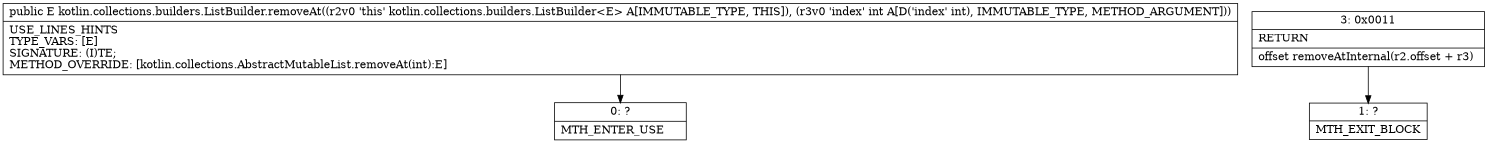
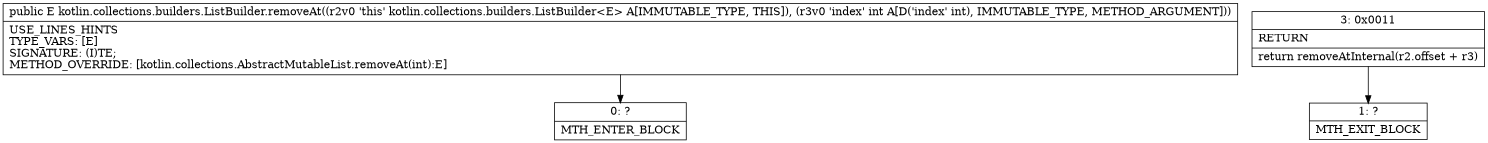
  digraph {
    node [shape=record]
-   n1 [label="{0\:\ ?|MTH_ENTER_USE\l}"]
-   n2 [label="{3\:\ 0x0011|RETURN\l|offset removeAtInternal(r2.offset + r3)\l}"]
+   n1 [label="{0\:\ ?|MTH_ENTER_BLOCK\l}"]
+   n2 [label="{3\:\ 0x0011|RETURN\l|return removeAtInternal(r2.offset + r3)\l}"]
    n3 [label="{1\:\ ?|MTH_EXIT_BLOCK\l}"]
    n4 [label="{public E kotlin.collections.builders.ListBuilder.removeAt((r2v0 'this' kotlin.collections.builders.ListBuilder\<E\> A[IMMUTABLE_TYPE, THIS]), (r3v0 'index' int A[D('index' int), IMMUTABLE_TYPE, METHOD_ARGUMENT]))  | USE_LINES_HINTS\lTYPE_VARS: [E]\lSIGNATURE: (I)TE;\lMETHOD_OVERRIDE: [kotlin.collections.AbstractMutableList.removeAt(int):E]\l}"]
    n2 -> n3
    n4 -> n1
  }
